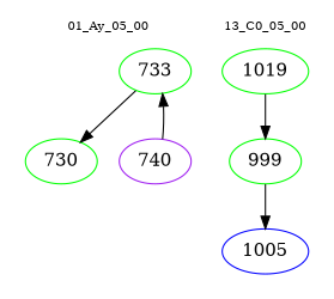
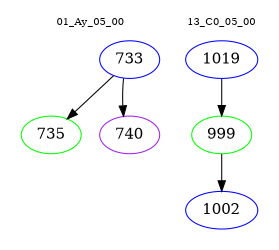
  digraph {
    node [color=green]
    edge [color=black]
-   n1 [label=733]
-   n2 [label=730]
+   n1 [color=blue label=733]
+   n2 [label=735]
    n3 [color=purple label=740]
    n4 [label=999]
-   n5 [color=blue label=1005]
-   n6 [label=1019]
+   n5 [color=blue label=1002]
+   n6 [color=blue label=1019]
    subgraph cluster_1 {
      color=white
      fontsize=10
      label="01_Ay_05_00"
      n1
      n2
      n3
    }
    subgraph cluster_2 {
      color=white
      fontsize=10
      label="13_C0_05_00"
      n4
      n5
      n6
    }
    n1 -> n2
-   n3 -> n1
+   n1 -> n3
    n4 -> n5
    n6 -> n4
  }
